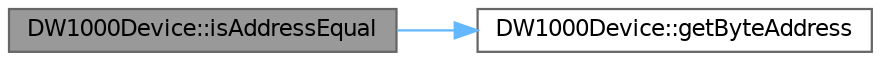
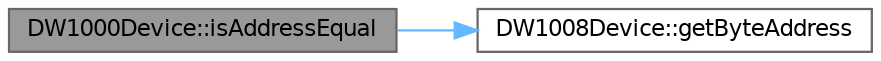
  digraph {
    rankdir=LR
    node [fontname=Helvetica fontsize=10 shape=box style=filled]
    n1 [color=gray40 fillcolor=grey60 fontcolor=black height=0.2 label="DW1000Device::isAddressEqual" width=0.4]
-   n2 [color=grey40 fillcolor=white height=0.2 label="DW1000Device::getByteAddress" width=0.4]
+   n2 [color=grey40 fillcolor=white height=0.2 label="DW1008Device::getByteAddress" width=0.4]
    n1 -> n2 [color=steelblue1 fontname=Helvetica fontsize=10 labelfontname=Helvetica labelfontsize=10 style=solid]
  }
